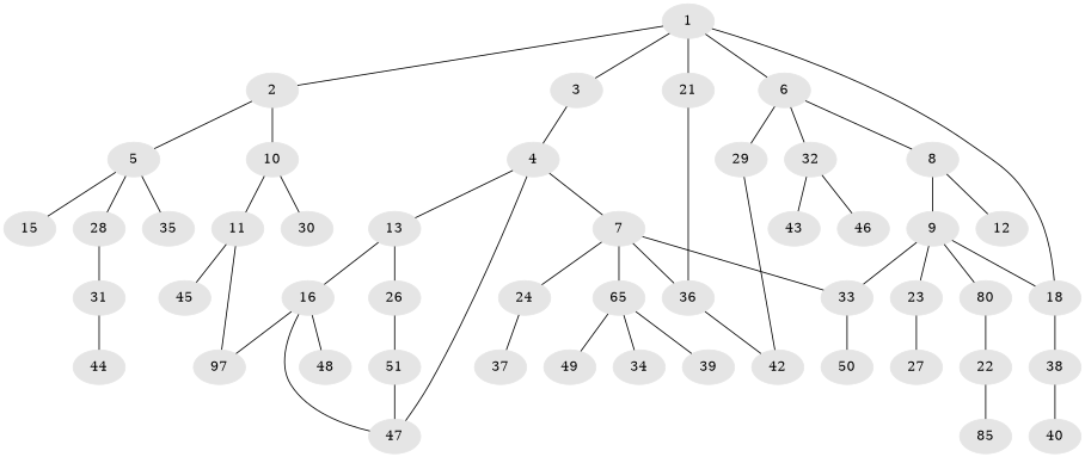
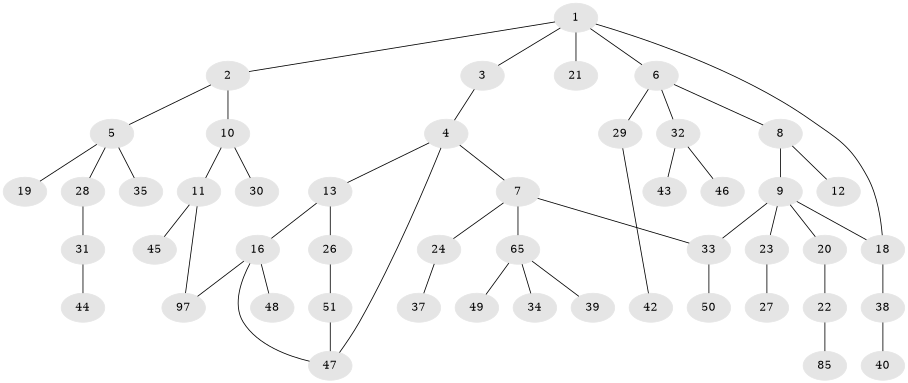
  graph {
    node [color=gray90 style=filled]
    1
    2
    3
    6
    18
    21
    5
    10
    4
    32
    8
    29
    38
-   36
    43
    46
-   19 [label=15]
+   19
    28
    35
    11
    30
    7
    13
    47
    n25 [label=65]
    24
    33
    16
    26
    31
    9
    12
    42
    34
    39
    49
    37
    50
-   20 [label=80]
+   20
    23
    22
    27
    n43 [label=97]
    45
    48
    n46 [label=51]
    40
    n48 [label=85]
    44
    1 -- 2
    1 -- 3
    1 -- 6
    1 -- 18
    1 -- 21
    2 -- 5
    2 -- 10
    3 -- 4
    6 -- 32
    6 -- 8
    6 -- 29
    18 -- 38
-   21 -- 36
    5 -- 19
    5 -- 28
    5 -- 35
    10 -- 11
    10 -- 30
    4 -- 7
    4 -- 13
    4 -- 47
    32 -- 43
    32 -- 46
    8 -- 9
    8 -- 12
    29 -- 42
    38 -- 40
-   36 -- 42
    28 -- 31
    11 -- n43
    11 -- 45
-   7 -- 36
    7 -- n25
    7 -- 24
    7 -- 33
    13 -- 16
    13 -- 26
    n25 -- 34
    n25 -- 39
    n25 -- 49
    24 -- 37
    33 -- 50
    16 -- 47
    16 -- n43
    16 -- 48
    26 -- n46
    31 -- 44
    9 -- 18
    9 -- 33
    9 -- 20
    9 -- 23
    20 -- 22
    23 -- 27
    22 -- n48
    n46 -- 47
  }
